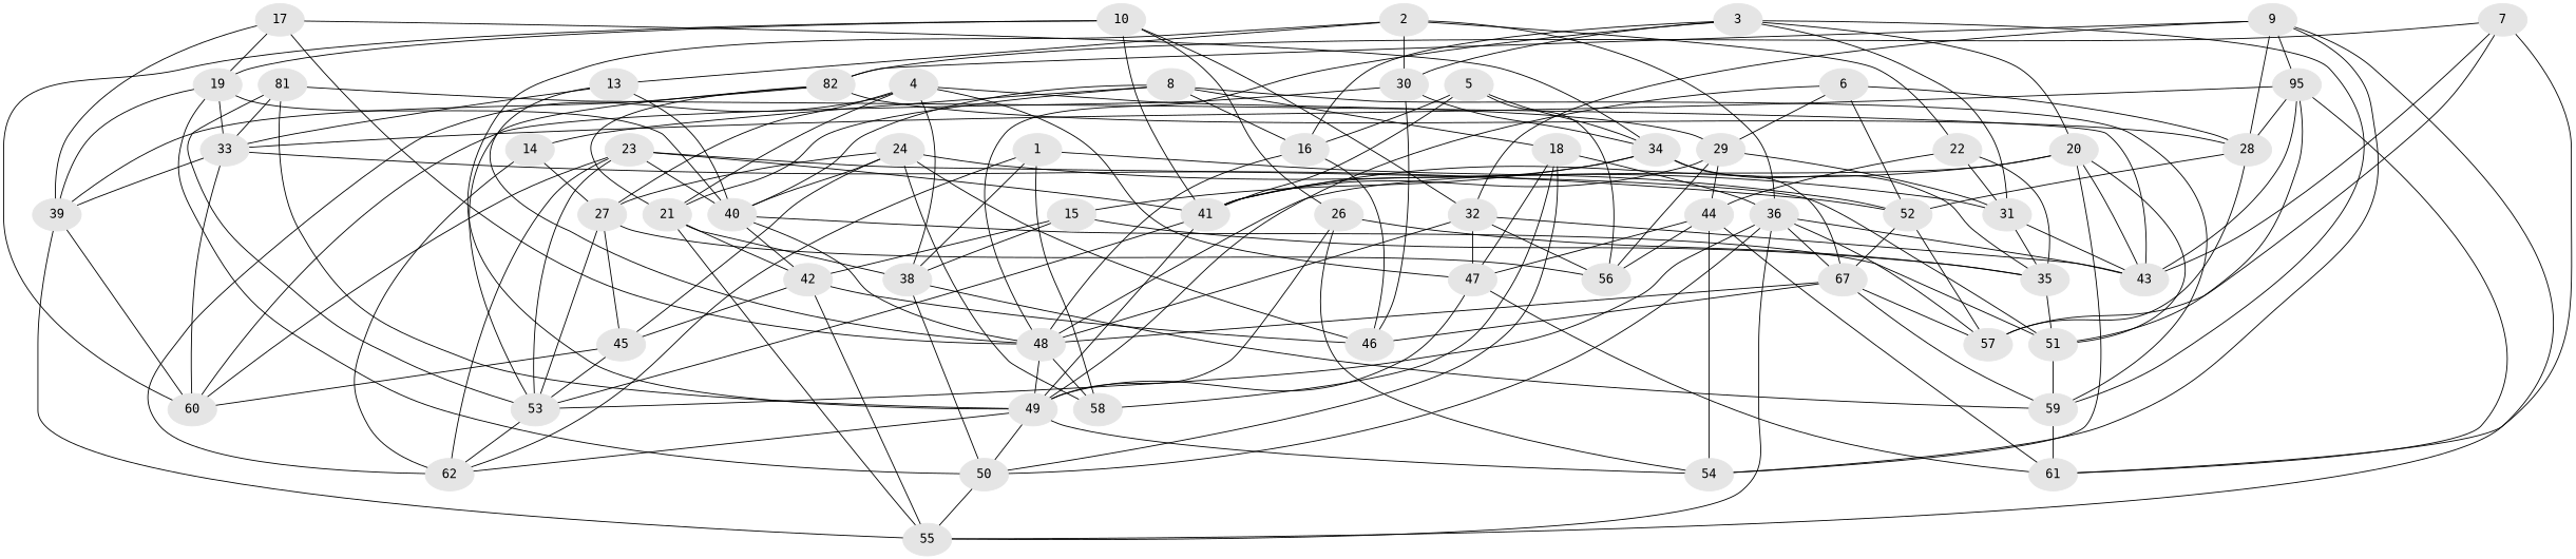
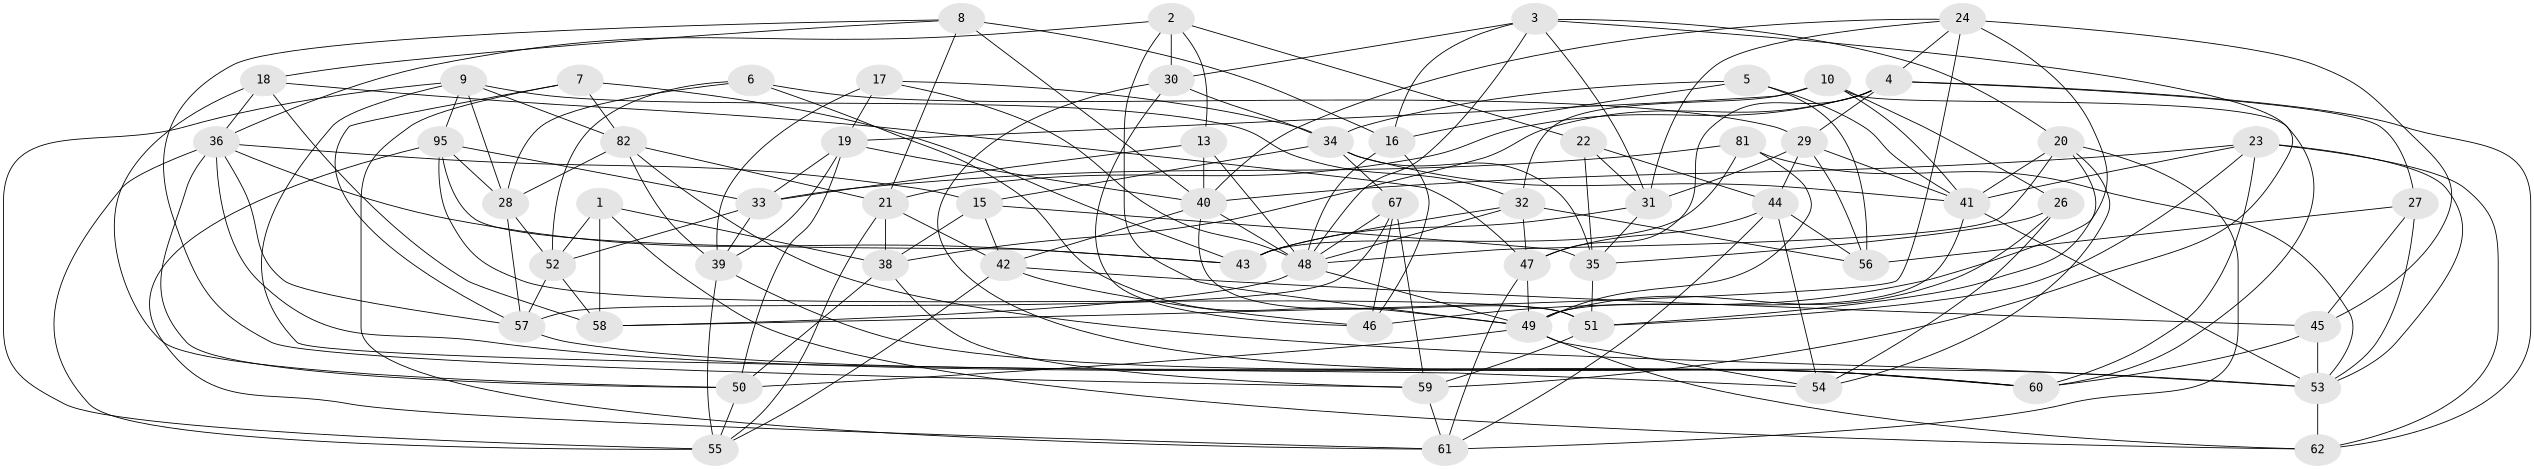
  graph {
    fontname="DejaVu Sans Mono"
    node [color=gray90 fontname="DejaVu Sans Mono" style=filled]
    edge [fontname="DejaVu Sans Mono" weight=1.0]
    1
    38
    52
    58
    62
    59
    50
    57
    2
    13
    22
    30
    36
    49
    48
    40
    33
    31
    35
    44
    34
    60
    46
    43
    55
    53
    n27 [label=67]
    54
    3
    16
    20
    41
    61
    51
    4
    21
    27
    29
    47
    42
    56
    45
    5
    15
    6
    28
    n47 [label=82]
    7
    39
    8
-   14
    18
    9
    n54 [label=95]
    32
    10
    19
    26
    n59 [label=81]
    17
    23
    24
    1 -- 38
    1 -- 52
    1 -- 58
    1 -- 62
    38 -- 59
    38 -- 50
-   52 -- n27
+   52 -- 58
    52 -- 57
    59 -- 61
    50 -- 55
-   33 -- 60
+   57 -- 60
    2 -- 13
    2 -- 22
    2 -- 30
    2 -- 36
    2 -- 49
    13 -- 48
    13 -- 40
    13 -- 33
    22 -- 31
    22 -- 35
    22 -- 44
    30 -- 34
    30 -- 60
    30 -- 46
    36 -- 50
    36 -- 57
    36 -- 43
    36 -- 55
    36 -- 53
-   36 -- n27
+   36 -- 15
    49 -- 62
    49 -- 50
    49 -- 54
    48 -- 58
    48 -- 49
    40 -- 48
    40 -- 51
    40 -- 42
    33 -- 52
    33 -- 39
    31 -- 35
    31 -- 43
    35 -- 51
    44 -- 54
    44 -- 61
    44 -- 47
    44 -- 56
    34 -- 35
    34 -- n27
    34 -- 41
    34 -- 15
    53 -- 62
    n27 -- 59
    n27 -- 57
    n27 -- 48
    n27 -- 46
    3 -- 59
    3 -- 30
    3 -- 48
    3 -- 31
    3 -- 16
    3 -- 20
    16 -- 48
    16 -- 46
    20 -- 48
    20 -- 54
    20 -- 41
-   20 -- 43
+   20 -- 61
    20 -- 51
    41 -- 49
    41 -- 53
    51 -- 59
    4 -- 38
    4 -- 62
    4 -- 21
    4 -- 27
    4 -- 29
    4 -- 47
    21 -- 38
    21 -- 55
    21 -- 42
    27 -- 53
    27 -- 56
    27 -- 45
    29 -- 31
    29 -- 44
    29 -- 41
    29 -- 56
    47 -- 49
    47 -- 61
    42 -- 46
    42 -- 55
    42 -- 45
    45 -- 60
    45 -- 53
    5 -- 34
    5 -- 16
    5 -- 41
    5 -- 56
    15 -- 38
    15 -- 35
    15 -- 42
    6 -- 52
    6 -- 49
    6 -- 29
    6 -- 28
    28 -- 52
    28 -- 57
    n47 -- 53
    n47 -- 21
    n47 -- 28
    n47 -- 39
    7 -- 57
    7 -- 43
    7 -- 61
    7 -- n47
    39 -- 60
    39 -- 55
    8 -- 59
    8 -- 40
    8 -- 16
    8 -- 21
-   8 -- 14
    8 -- 18
-   14 -- 62
-   14 -- 27
    18 -- 58
    18 -- 50
    18 -- 36
    18 -- 47
    9 -- 55
    9 -- 54
    9 -- 28
    9 -- n47
    9 -- n54
    9 -- 32
    n54 -- 33
    n54 -- 43
    n54 -- 61
    n54 -- 51
    n54 -- 28
    32 -- 48
    32 -- 43
    32 -- 47
    32 -- 56
    10 -- 60
    10 -- 41
    10 -- 32
    10 -- 19
    10 -- 26
    19 -- 50
    19 -- 40
    19 -- 33
    19 -- 39
    26 -- 49
    26 -- 35
    26 -- 54
    n59 -- 49
    n59 -- 33
    n59 -- 43
    n59 -- 53
    17 -- 48
    17 -- 34
    17 -- 39
    17 -- 19
    23 -- 62
    23 -- 40
    23 -- 60
    23 -- 53
    23 -- 41
    23 -- 51
    24 -- 58
    24 -- 40
    24 -- 31
    24 -- 46
-   24 -- 27
+   24 -- 4
    24 -- 45
  }
